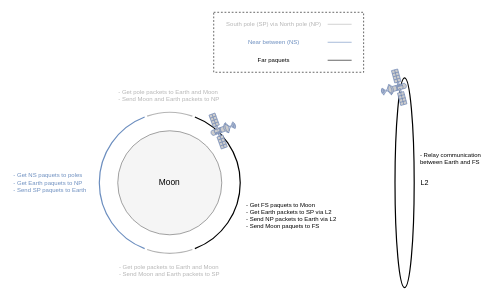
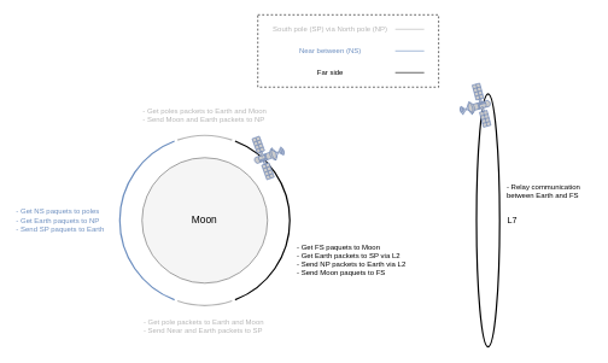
  <mxCell id="0" />
  <mxCell id="1" parent="0" />
  <mxCell id="2" value="" style="rounded=0;whiteSpace=wrap;html=1;labelBackgroundColor=#ffffff;strokeColor=#000000;strokeWidth=1;fillColor=none;fontSize=10;fontColor=#B5B5B5;align=left;dashed=1;" vertex="1" parent="1"><mxGeometry x="355.67" y="20" width="250" height="100" as="geometry" /></mxCell>
  <mxCell id="3" value="" style="ellipse;whiteSpace=wrap;html=1;strokeColor=#000000;strokeWidth=2;fillColor=none;fontSize=12;" vertex="1" parent="1"><mxGeometry x="658" y="129.54" width="32" height="349.6" as="geometry" /></mxCell>
  <mxCell id="4" value="" style="ellipse;whiteSpace=wrap;html=1;strokeColor=#666666;strokeWidth=1;fillColor=#f5f5f5;fontColor=#333333;fontSize=60;" vertex="1" parent="1"><mxGeometry x="195.6" y="217.6" width="173.5" height="173.5" as="geometry" /></mxCell>
  <mxCell id="5" value="" style="shape=image;html=1;verticalAlign=top;verticalLabelPosition=bottom;labelBackgroundColor=#ffffff;imageAspect=0;aspect=fixed;image=https://cdn0.iconfinder.com/data/icons/slim-square-icons-basics/100/basics-22-128.png;strokeColor=#000000;strokeWidth=1;fillColor=none;" vertex="1" parent="1"><mxGeometry x="661" y="291.34" width="26" height="26" as="geometry" /></mxCell>
- <mxCell id="6" value="&lt;font style=&quot;font-size: 12px;&quot;&gt;L2&lt;/font&gt;" style="text;html=1;strokeColor=none;fillColor=none;align=center;verticalAlign=middle;whiteSpace=wrap;rounded=0;fontSize=12;" vertex="1" parent="1"><mxGeometry x="698" y="299.18" width="19" height="10.34" as="geometry" /></mxCell>
+ <mxCell id="6" value="&lt;font style=&quot;font-size: 12px;&quot;&gt;L7&lt;/font&gt;" style="text;html=1;strokeColor=none;fillColor=none;align=center;verticalAlign=middle;whiteSpace=wrap;rounded=0;fontSize=12;" vertex="1" parent="1"><mxGeometry x="698" y="299.18" width="19" height="10.34" as="geometry" /></mxCell>
  <mxCell id="7" value="" style="fontColor=#0066CC;verticalAlign=top;verticalLabelPosition=bottom;labelPosition=center;align=center;html=1;outlineConnect=0;fillColor=#CCCCCC;strokeColor=#6881B3;gradientColor=none;gradientDirection=north;strokeWidth=2;shape=mxgraph.networks.satellite;rotation=30;" vertex="1" parent="1"><mxGeometry x="640" y="120" width="50" height="50" as="geometry" /></mxCell>
  <mxCell id="8" value="" style="verticalLabelPosition=bottom;verticalAlign=top;html=1;shape=mxgraph.basic.arc;startAngle=0.558;endAngle=0.942;strokeColor=#6c8ebf;strokeWidth=2;fillColor=#dae8fc;" vertex="1" parent="1"><mxGeometry x="164.85" y="186.84" width="235" height="235" as="geometry" /></mxCell>
  <mxCell id="9" value="" style="verticalLabelPosition=bottom;verticalAlign=top;html=1;shape=mxgraph.basic.arc;startAngle=0.558;endAngle=0.942;strokeColor=#000000;strokeWidth=2;fillColor=none;rotation=-180;" vertex="1" parent="1"><mxGeometry x="164.85" y="186.84" width="235" height="235" as="geometry" /></mxCell>
  <mxCell id="10" value="&lt;font style=&quot;font-size: 14px;&quot;&gt;Moon&lt;/font&gt;" style="text;html=1;strokeColor=none;fillColor=none;align=center;verticalAlign=middle;whiteSpace=wrap;rounded=0;fontSize=14;" vertex="1" parent="1"><mxGeometry x="262.35" y="299.18" width="40" height="10.34" as="geometry" /></mxCell>
  <mxCell id="11" value="" style="verticalLabelPosition=bottom;verticalAlign=top;html=1;shape=mxgraph.basic.arc;startAngle=0.698;endAngle=0.802;strokeWidth=2;rotation=90;strokeColor=#B5B5B5;" vertex="1" parent="1"><mxGeometry x="164.85" y="186.85" width="235" height="235" as="geometry" /></mxCell>
  <mxCell id="12" value="" style="verticalLabelPosition=bottom;verticalAlign=top;html=1;shape=mxgraph.basic.arc;startAngle=0.698;endAngle=0.802;strokeWidth=2;rotation=-90;strokeColor=#B5B5B5;" vertex="1" parent="1"><mxGeometry x="164.85" y="186.85" width="235" height="235" as="geometry" /></mxCell>
  <mxCell id="13" value="" style="fontColor=#0066CC;verticalAlign=top;verticalLabelPosition=bottom;labelPosition=center;align=center;html=1;outlineConnect=0;fillColor=#CCCCCC;strokeColor=#6881B3;gradientColor=none;gradientDirection=north;strokeWidth=2;shape=mxgraph.networks.satellite;rotation=-155;" vertex="1" parent="1"><mxGeometry x="338" y="193" width="50" height="50" as="geometry" /></mxCell>
- <mxCell id="14" value="- Get pole packets to Earth and Moon&lt;br&gt;- Send Moon and Earth packets to NP" style="text;html=1;strokeColor=none;fillColor=none;align=left;verticalAlign=middle;whiteSpace=wrap;rounded=0;horizontal=1;fontSize=10;fontColor=#B5B5B5;labelBackgroundColor=#ffffff;" vertex="1" parent="1"><mxGeometry x="194.55" y="129.54" width="175.59" height="57.57" as="geometry" /></mxCell>
+ <mxCell id="14" value="- Get poles packets to Earth and Moon&lt;br&gt;- Send Moon and Earth packets to NP" style="text;html=1;strokeColor=none;fillColor=none;align=left;verticalAlign=middle;whiteSpace=wrap;rounded=0;horizontal=1;fontSize=10;fontColor=#B5B5B5;labelBackgroundColor=#ffffff;" vertex="1" parent="1"><mxGeometry x="194.55" y="129.54" width="175.59" height="57.57" as="geometry" /></mxCell>
  <mxCell id="15" value="&lt;font color=&quot;#6c8ebf&quot; style=&quot;font-size: 10px&quot;&gt;- Get NS paquets to poles&lt;br&gt;- Get Earth paquets to NP&lt;br&gt;- Send SP paquets to Earth&lt;br&gt;&lt;/font&gt;" style="text;html=1;strokeColor=none;fillColor=none;align=left;verticalAlign=middle;whiteSpace=wrap;rounded=0;horizontal=1;fontSize=10;fontColor=#B5B5B5;labelBackgroundColor=#ffffff;" vertex="1" parent="1"><mxGeometry x="20.28" y="275.55" width="129.57" height="57.57" as="geometry" /></mxCell>
- <mxCell id="16" value="- Get pole packets to Earth and Moon&lt;br style=&quot;font-size: 10px&quot;&gt;- Send Moon and Earth packets to SP" style="text;html=1;strokeColor=none;fillColor=none;align=left;verticalAlign=middle;whiteSpace=wrap;rounded=0;horizontal=1;fontSize=10;fontColor=#B5B5B5;labelBackgroundColor=#ffffff;" vertex="1" parent="1"><mxGeometry x="195.6" y="421.57" width="180.59" height="57.57" as="geometry" /></mxCell>
+ <mxCell id="16" value="- Get pole packets to Earth and Moon&lt;br style=&quot;font-size: 10px&quot;&gt;- Send Near and Earth packets to SP" style="text;html=1;strokeColor=none;fillColor=none;align=left;verticalAlign=middle;whiteSpace=wrap;rounded=0;horizontal=1;fontSize=10;fontColor=#B5B5B5;labelBackgroundColor=#ffffff;" vertex="1" parent="1"><mxGeometry x="195.6" y="421.57" width="180.59" height="57.57" as="geometry" /></mxCell>
  <mxCell id="17" value="&lt;font color=&quot;#000000&quot;&gt;- Get FS paquets to Moon&lt;br&gt;- Get Earth packets to SP via L2&lt;br style=&quot;font-size: 10px&quot;&gt;- Send NP packets to Earth via L2&lt;br&gt;- Send Moon paquets to FS&amp;nbsp;&lt;br&gt;&lt;/font&gt;" style="text;html=1;strokeColor=none;fillColor=none;align=left;verticalAlign=middle;whiteSpace=wrap;rounded=0;horizontal=1;fontSize=10;fontColor=#B5B5B5;labelBackgroundColor=#ffffff;" vertex="1" parent="1"><mxGeometry x="407.85" y="330.55" width="178.15" height="57.57" as="geometry" /></mxCell>
  <mxCell id="18" value="&lt;font color=&quot;#000000&quot;&gt;- Relay communication between Earth and FS&amp;nbsp;&lt;br&gt;&lt;/font&gt;" style="text;html=1;strokeColor=none;fillColor=none;align=left;verticalAlign=middle;whiteSpace=wrap;rounded=0;horizontal=1;fontSize=10;fontColor=#B5B5B5;labelBackgroundColor=#ffffff;" vertex="1" parent="1"><mxGeometry x="698" y="235" width="120" height="57.57" as="geometry" /></mxCell>
  <mxCell id="19" value="" style="endArrow=none;html=1;strokeColor=#B5B5B5;strokeWidth=1;fontSize=10;fontColor=#B5B5B5;" edge="1" parent="1"><mxGeometry width="50" height="50" relative="1" as="geometry"><mxPoint x="545.67" y="40" as="sourcePoint" /><mxPoint x="585.67" y="40" as="targetPoint" /></mxGeometry></mxCell>
  <mxCell id="20" value="South pole (SP) via North pole (NP)" style="text;html=1;strokeColor=none;fillColor=none;align=center;verticalAlign=middle;whiteSpace=wrap;rounded=0;labelBackgroundColor=#ffffff;fontSize=10;fontColor=#B5B5B5;" vertex="1" parent="1"><mxGeometry x="365.67" y="30" width="180" height="20" as="geometry" /></mxCell>
  <mxCell id="21" value="" style="endArrow=none;html=1;strokeColor=#6C8EBF;strokeWidth=1;fontSize=10;fontColor=#B5B5B5;" edge="1" parent="1"><mxGeometry width="50" height="50" relative="1" as="geometry"><mxPoint x="545.67" y="70" as="sourcePoint" /><mxPoint x="585.67" y="70" as="targetPoint" /></mxGeometry></mxCell>
  <mxCell id="22" value="&lt;font color=&quot;#6c8ebf&quot;&gt;Near between (NS)&lt;/font&gt;" style="text;html=1;strokeColor=none;fillColor=none;align=center;verticalAlign=middle;whiteSpace=wrap;rounded=0;labelBackgroundColor=#ffffff;fontSize=10;fontColor=#B5B5B5;" vertex="1" parent="1"><mxGeometry x="365.67" y="60" width="180" height="20" as="geometry" /></mxCell>
  <mxCell id="23" value="" style="endArrow=none;html=1;strokeColor=#000000;strokeWidth=1;fontSize=10;fontColor=#B5B5B5;" edge="1" parent="1"><mxGeometry width="50" height="50" relative="1" as="geometry"><mxPoint x="545.67" y="100" as="sourcePoint" /><mxPoint x="585.67" y="100" as="targetPoint" /></mxGeometry></mxCell>
- <mxCell id="24" value="&lt;font color=&quot;#000000&quot;&gt;Far paquets&lt;/font&gt;" style="text;html=1;strokeColor=none;fillColor=none;align=center;verticalAlign=middle;whiteSpace=wrap;rounded=0;labelBackgroundColor=#ffffff;fontSize=10;fontColor=#B5B5B5;" vertex="1" parent="1"><mxGeometry x="365.67" y="90" width="180" height="20" as="geometry" /></mxCell>
+ <mxCell id="24" value="&lt;font color=&quot;#000000&quot;&gt;Far side&lt;/font&gt;" style="text;html=1;strokeColor=none;fillColor=none;align=center;verticalAlign=middle;whiteSpace=wrap;rounded=0;labelBackgroundColor=#ffffff;fontSize=10;fontColor=#B5B5B5;" vertex="1" parent="1"><mxGeometry x="365.67" y="90" width="180" height="20" as="geometry" /></mxCell>
